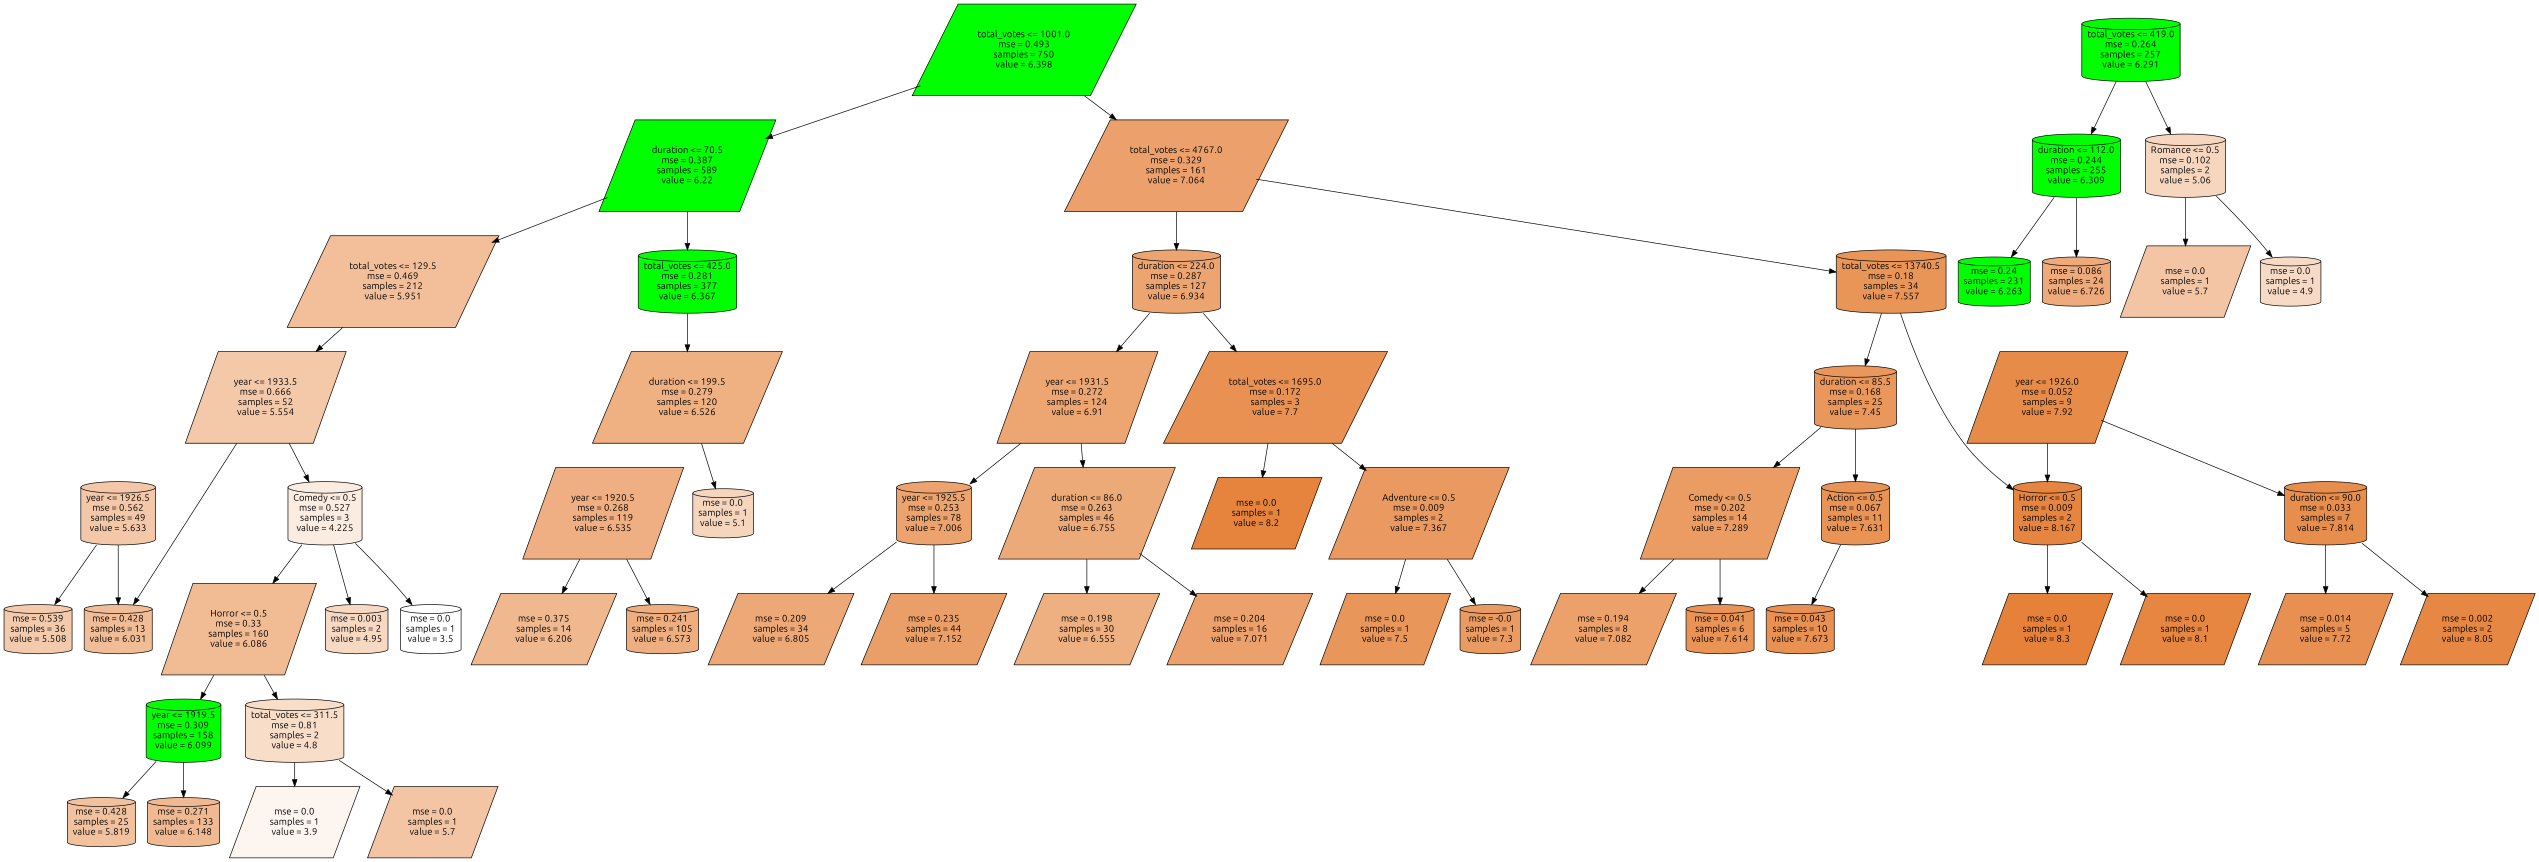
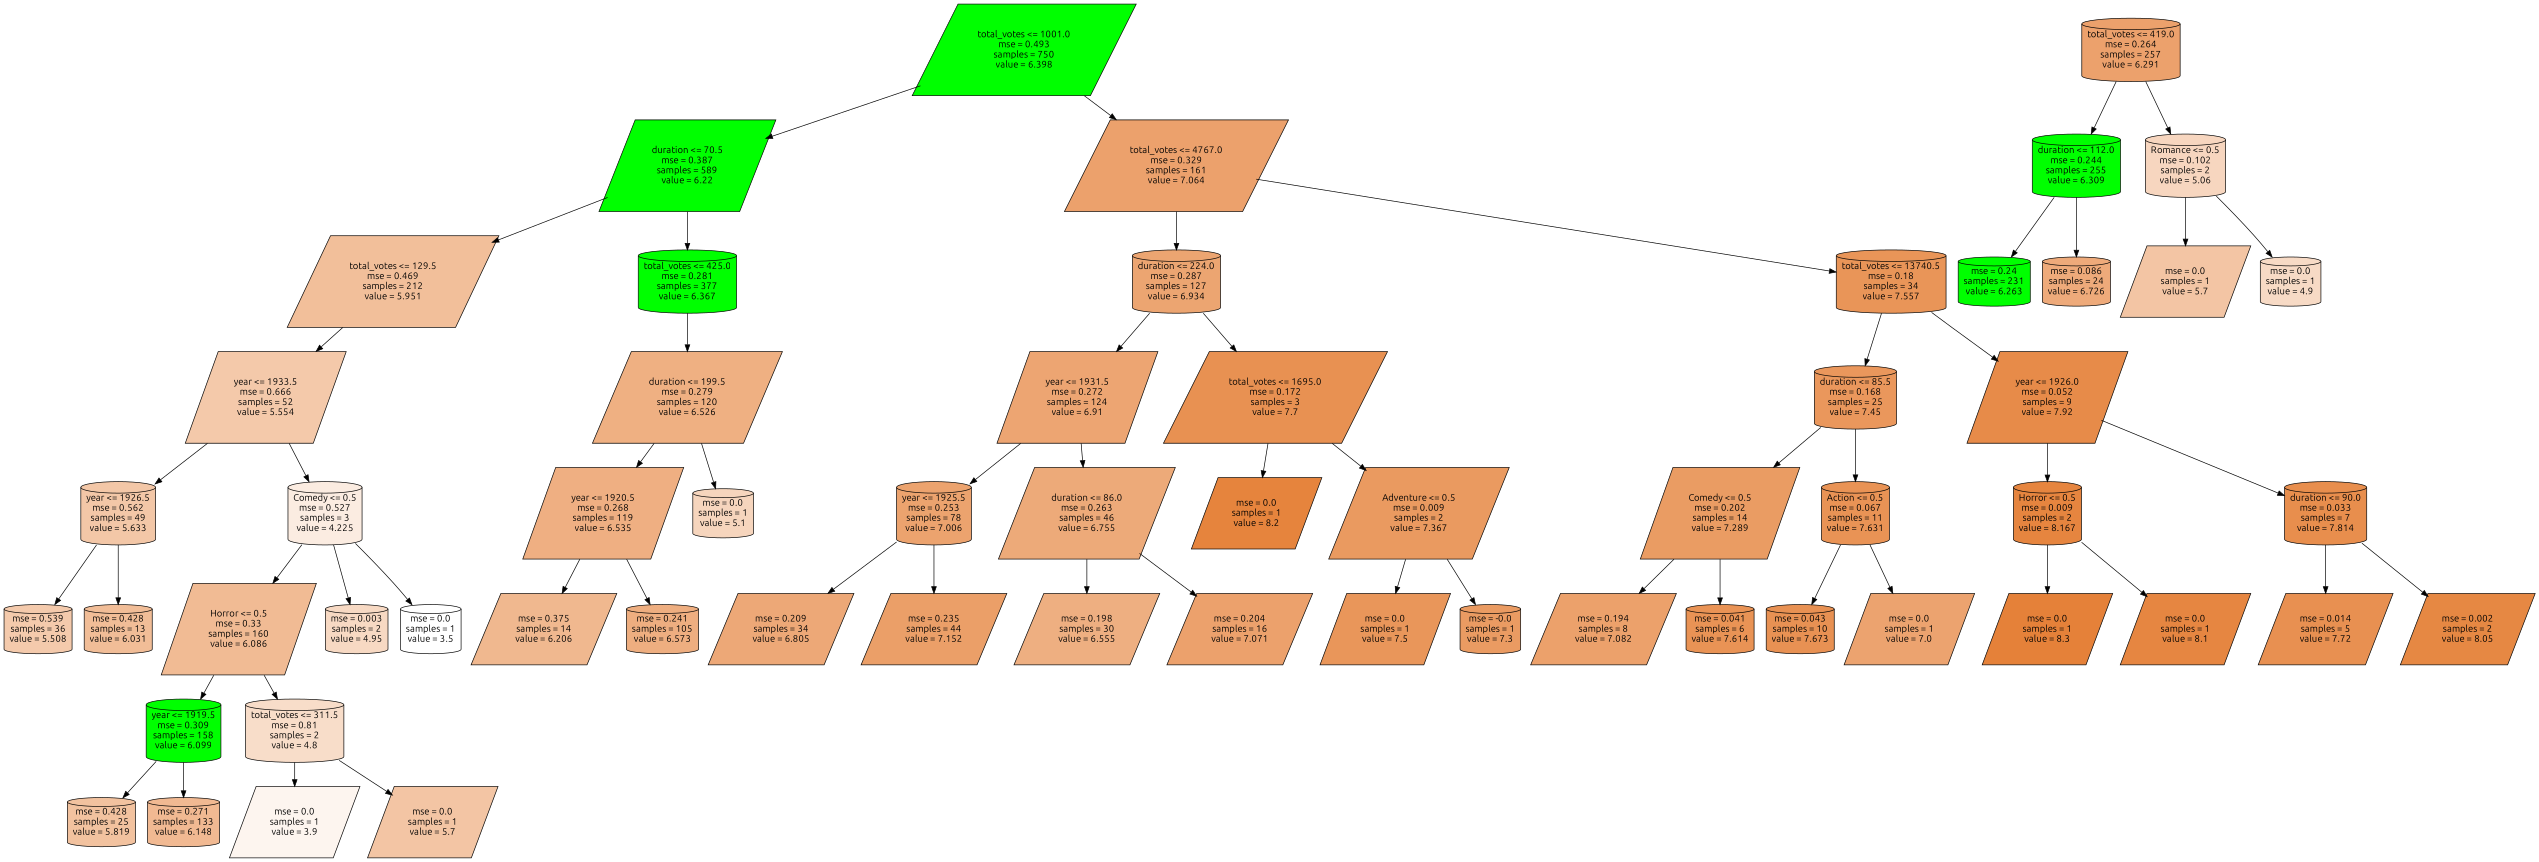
  digraph {
    fontname=Ubuntu
    node [fillcolor=green fontname=Ubuntu shape=parallelogram style=filled]
    edge [fontname=Ubuntu]
    n1 [label="total_votes <= 1001.0\nmse = 0.493\nsamples = 750\nvalue = 6.398"]
    n2 [label="duration <= 70.5\nmse = 0.387\nsamples = 589\nvalue = 6.22"]
    n3 [fillcolor="#eca16c" label="total_votes <= 4767.0\nmse = 0.329\nsamples = 161\nvalue = 7.064"]
    n4 [fillcolor="#f2bf9a" label="total_votes <= 129.5\nmse = 0.469\nsamples = 212\nvalue = 5.951"]
    n5 [label="total_votes <= 425.0\nmse = 0.281\nsamples = 377\nvalue = 6.367" shape=cylinder]
    n6 [fillcolor="#eca571" label="duration <= 224.0\nmse = 0.287\nsamples = 127\nvalue = 6.934" shape=cylinder]
    n7 [fillcolor="#e99558" label="total_votes <= 13740.5\nmse = 0.18\nsamples = 34\nvalue = 7.557" shape=cylinder]
    n8 [fillcolor="#f4c9aa" label="year <= 1933.5\nmse = 0.666\nsamples = 52\nvalue = 5.554"]
    n9 [fillcolor="#efb082" label="duration <= 199.5\nmse = 0.279\nsamples = 120\nvalue = 6.526"]
    n10 [fillcolor="#f3c7a7" label="year <= 1926.5\nmse = 0.562\nsamples = 49\nvalue = 5.633" shape=cylinder]
    n11 [fillcolor="#fbece1" label="Comedy <= 0.5\nmse = 0.527\nsamples = 3\nvalue = 4.225" shape=cylinder]
    n12 [fillcolor="#f1bb94" label="Horror <= 0.5\nmse = 0.33\nsamples = 160\nvalue = 6.086"]
    n13 [label="year <= 1919.5\nmse = 0.309\nsamples = 158\nvalue = 6.099" shape=cylinder]
    n14 [fillcolor="#f8ddc9" label="total_votes <= 311.5\nmse = 0.81\nsamples = 2\nvalue = 4.8" shape=cylinder]
    n15 [fillcolor="#f1bd97" label="mse = 0.428\nsamples = 13\nvalue = 6.031" shape=cylinder]
    n16 [fillcolor="#f4caac" label="mse = 0.539\nsamples = 36\nvalue = 5.508" shape=cylinder]
    n17 [fillcolor="#f7d9c3" label="mse = 0.003\nsamples = 2\nvalue = 4.95" shape=cylinder]
    n18 [fillcolor="#ffffff" label="mse = 0.0\nsamples = 1\nvalue = 3.5" shape=cylinder]
    n19 [fillcolor="#f2c29f" label="mse = 0.428\nsamples = 25\nvalue = 5.819" shape=cylinder]
    n20 [fillcolor="#f1b992" label="mse = 0.271\nsamples = 133\nvalue = 6.148" shape=cylinder]
    n21 [fillcolor="#fdf5ef" label="mse = 0.0\nsamples = 1\nvalue = 3.9"]
    n22 [fillcolor="#f3c5a4" label="mse = 0.0\nsamples = 1\nvalue = 5.7"]
-   n23 [label="total_votes <= 419.0\nmse = 0.264\nsamples = 257\nvalue = 6.291" shape=cylinder]
+   n23 [fillcolor="#eca16c" label="total_votes <= 419.0\nmse = 0.264\nsamples = 257\nvalue = 6.291" shape=cylinder]
    n24 [label="duration <= 112.0\nmse = 0.244\nsamples = 255\nvalue = 6.309" shape=cylinder]
    n25 [fillcolor="#f7d6bf" label="Romance <= 0.5\nmse = 0.102\nsamples = 2\nvalue = 5.06" shape=cylinder]
    n26 [fillcolor="#efaf82" label="year <= 1920.5\nmse = 0.268\nsamples = 119\nvalue = 6.535"]
    n27 [fillcolor="#f6d5bd" label="mse = 0.0\nsamples = 1\nvalue = 5.1" shape=cylinder]
    n28 [label="mse = 0.24\nsamples = 231\nvalue = 6.263" shape=cylinder]
    n29 [fillcolor="#eeaa7a" label="mse = 0.086\nsamples = 24\nvalue = 6.726" shape=cylinder]
    n30 [fillcolor="#f3c5a4" label="mse = 0.0\nsamples = 1\nvalue = 5.7"]
    n31 [fillcolor="#f7dac5" label="mse = 0.0\nsamples = 1\nvalue = 4.9" shape=cylinder]
    n32 [fillcolor="#f0b88f" label="mse = 0.375\nsamples = 14\nvalue = 6.206"]
    n33 [fillcolor="#eeae80" label="mse = 0.241\nsamples = 105\nvalue = 6.573" shape=cylinder]
    n34 [fillcolor="#eda572" label="year <= 1931.5\nmse = 0.272\nsamples = 124\nvalue = 6.91"]
    n35 [fillcolor="#e89152" label="total_votes <= 1695.0\nmse = 0.172\nsamples = 3\nvalue = 7.7"]
    n36 [fillcolor="#ea975c" label="duration <= 85.5\nmse = 0.168\nsamples = 25\nvalue = 7.45" shape=cylinder]
    n37 [fillcolor="#e78b49" label="year <= 1926.0\nmse = 0.052\nsamples = 9\nvalue = 7.92"]
    n38 [fillcolor="#eca36e" label="year <= 1925.5\nmse = 0.253\nsamples = 78\nvalue = 7.006" shape=cylinder]
    n39 [fillcolor="#edaa79" label="duration <= 86.0\nmse = 0.263\nsamples = 46\nvalue = 6.755"]
    n40 [fillcolor="#e6843d" label="mse = 0.0\nsamples = 1\nvalue = 8.2"]
    n41 [fillcolor="#ea9a60" label="Adventure <= 0.5\nmse = 0.009\nsamples = 2\nvalue = 7.367"]
    n42 [fillcolor="#eda877" label="mse = 0.209\nsamples = 34\nvalue = 6.805"]
    n43 [fillcolor="#eb9f68" label="mse = 0.235\nsamples = 44\nvalue = 7.152"]
    n44 [fillcolor="#eeaf81" label="mse = 0.198\nsamples = 30\nvalue = 6.555"]
    n45 [fillcolor="#eca16c" label="mse = 0.204\nsamples = 16\nvalue = 7.071"]
    n46 [fillcolor="#e9965a" label="mse = 0.0\nsamples = 1\nvalue = 7.5"]
    n47 [fillcolor="#ea9b62" label="mse = -0.0\nsamples = 1\nvalue = 7.3" shape=cylinder]
    n48 [fillcolor="#ea9c63" label="Comedy <= 0.5\nmse = 0.202\nsamples = 14\nvalue = 7.289"]
    n49 [fillcolor="#e99355" label="Action <= 0.5\nmse = 0.067\nsamples = 11\nvalue = 7.631" shape=cylinder]
    n50 [fillcolor="#e6853f" label="Horror <= 0.5\nmse = 0.009\nsamples = 2\nvalue = 8.167" shape=cylinder]
    n51 [fillcolor="#e88e4d" label="duration <= 90.0\nmse = 0.033\nsamples = 7\nvalue = 7.814" shape=cylinder]
    n52 [fillcolor="#eca16b" label="mse = 0.194\nsamples = 8\nvalue = 7.082"]
    n53 [fillcolor="#e99355" label="mse = 0.041\nsamples = 6\nvalue = 7.614" shape=cylinder]
    n54 [fillcolor="#e89153" label="mse = 0.043\nsamples = 10\nvalue = 7.673" shape=cylinder]
+   n55 [fillcolor="#eca36f" label="mse = 0.0\nsamples = 1\nvalue = 7.0"]
    n56 [fillcolor="#e58139" label="mse = 0.0\nsamples = 1\nvalue = 8.3"]
    n57 [fillcolor="#e68641" label="mse = 0.0\nsamples = 1\nvalue = 8.1"]
    n58 [fillcolor="#e89051" label="mse = 0.014\nsamples = 5\nvalue = 7.72"]
    n59 [fillcolor="#e68843" label="mse = 0.002\nsamples = 2\nvalue = 8.05"]
    n1 -> n2
    n1 -> n3
    n2 -> n4
    n2 -> n5
    n3 -> n6
    n3 -> n7
    n4 -> n8
    n5 -> n9
    n6 -> n34
    n6 -> n35
    n7 -> n36
-   n7 -> n50
-   n8 -> n15
+   n7 -> n37
+   n8 -> n10
    n8 -> n11
+   n9 -> n26
    n9 -> n27
    n10 -> n15
    n10 -> n16
    n11 -> n12
    n11 -> n17
    n11 -> n18
    n12 -> n13
    n12 -> n14
    n13 -> n19
    n13 -> n20
    n14 -> n21
    n14 -> n22
    n23 -> n24
    n23 -> n25
    n24 -> n28
    n24 -> n29
    n25 -> n30
    n25 -> n31
    n26 -> n32
    n26 -> n33
    n34 -> n38
    n34 -> n39
    n35 -> n40
    n35 -> n41
    n36 -> n48
    n36 -> n49
    n37 -> n50
    n37 -> n51
    n38 -> n42
    n38 -> n43
    n39 -> n44
    n39 -> n45
    n41 -> n46
    n41 -> n47
    n48 -> n52
    n48 -> n53
    n49 -> n54
+   n49 -> n55
    n50 -> n56
    n50 -> n57
    n51 -> n58
    n51 -> n59
  }
